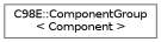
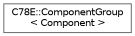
  digraph {
    rankdir=LR
-   n1 [color=grey40 fillcolor=white fontname=Helvetica fontsize=10 height=0.2 label="C98E::ComponentGroup\l\< Component \>" shape=box style=filled width=0.4]
+   n1 [color=grey40 fillcolor=white fontname=Helvetica fontsize=10 height=0.2 label="C78E::ComponentGroup\l\< Component \>" shape=box style=filled width=0.4]
  }
